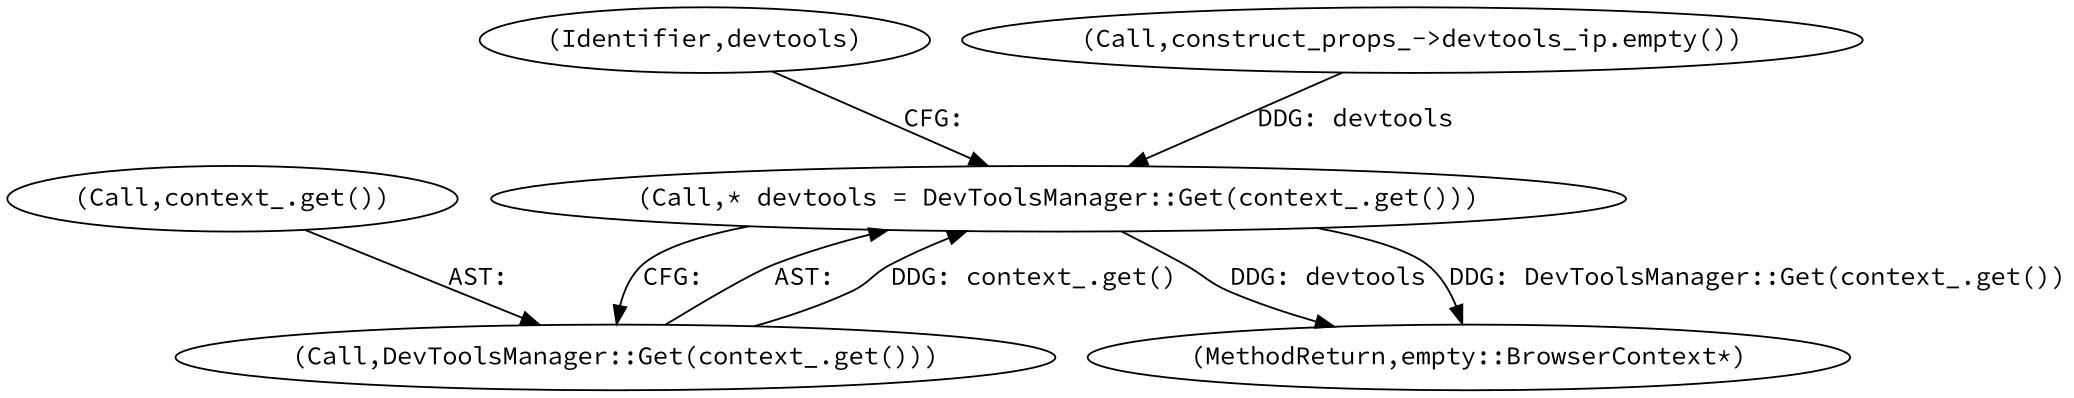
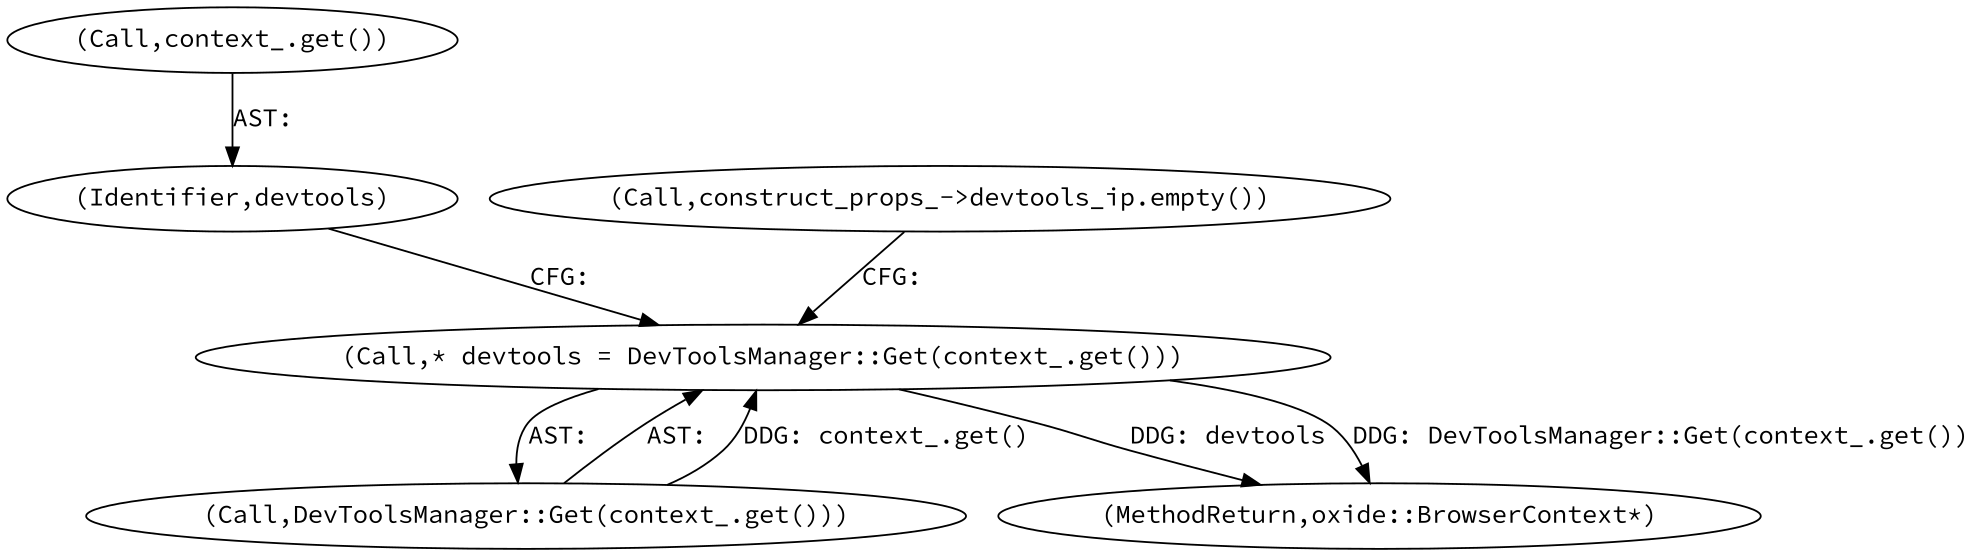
  digraph {
    fontname="Source Code Pro"
    node [fontname="Source Code Pro"]
    edge [fontname="Source Code Pro"]
    n1 [label="(Call,* devtools = DevToolsManager::Get(context_.get()))"]
    n2 [label="(Call,DevToolsManager::Get(context_.get()))"]
-   n3 [label="(MethodReturn,empty::BrowserContext*)"]
+   n3 [label="(MethodReturn,oxide::BrowserContext*)"]
    n4 [label="(Call,context_.get())"]
    n5 [label="(Identifier,devtools)"]
    n6 [label="(Call,construct_props_->devtools_ip.empty())"]
-   n1 -> n2 [label="CFG: "]
+   n1 -> n2 [label="AST: "]
    n1 -> n3 [label="DDG: devtools"]
    n1 -> n3 [label="DDG: DevToolsManager::Get(context_.get())"]
    n2 -> n1 [label="AST: "]
    n2 -> n1 [label="DDG: context_.get()"]
-   n4 -> n2 [label="AST: "]
+   n4 -> n5 [label="AST: "]
    n5 -> n1 [label="CFG: "]
-   n6 -> n1 [label="DDG: devtools"]
+   n6 -> n1 [label="CFG: "]
  }
